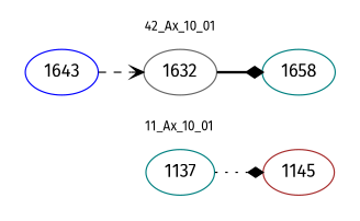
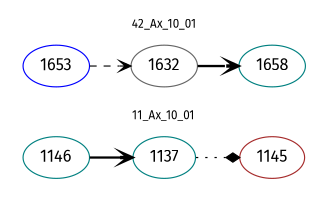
  digraph {
    fontname="Fira Sans"
    rankdir=LR
    node [color=teal fontname="Fira Sans"]
    edge [arrowhead=vee color=black fontname="Fira Sans" style=bold]
+   n1 [label=1146]
    n2 [label=1137]
    n3 [color=brown label=1145]
-   n4 [color=blue label=1643]
+   n4 [color=blue label=1653]
    n5 [color=gray40 label=1632]
    n6 [label=1658]
    subgraph cluster_1 {
      color=white
      fontsize=10
      label="11_Ax_10_01"
+     n1
      n2
      n3
    }
    subgraph cluster_2 {
      color=white
      fontsize=10
      label="42_Ax_10_01"
      n4
      n5
      n6
    }
+   n1 -> n2
    n2 -> n3 [arrowhead=diamond style=dotted]
    n4 -> n5 [style=dashed]
-   n5 -> n6 [arrowhead=diamond]
+   n5 -> n6
  }
